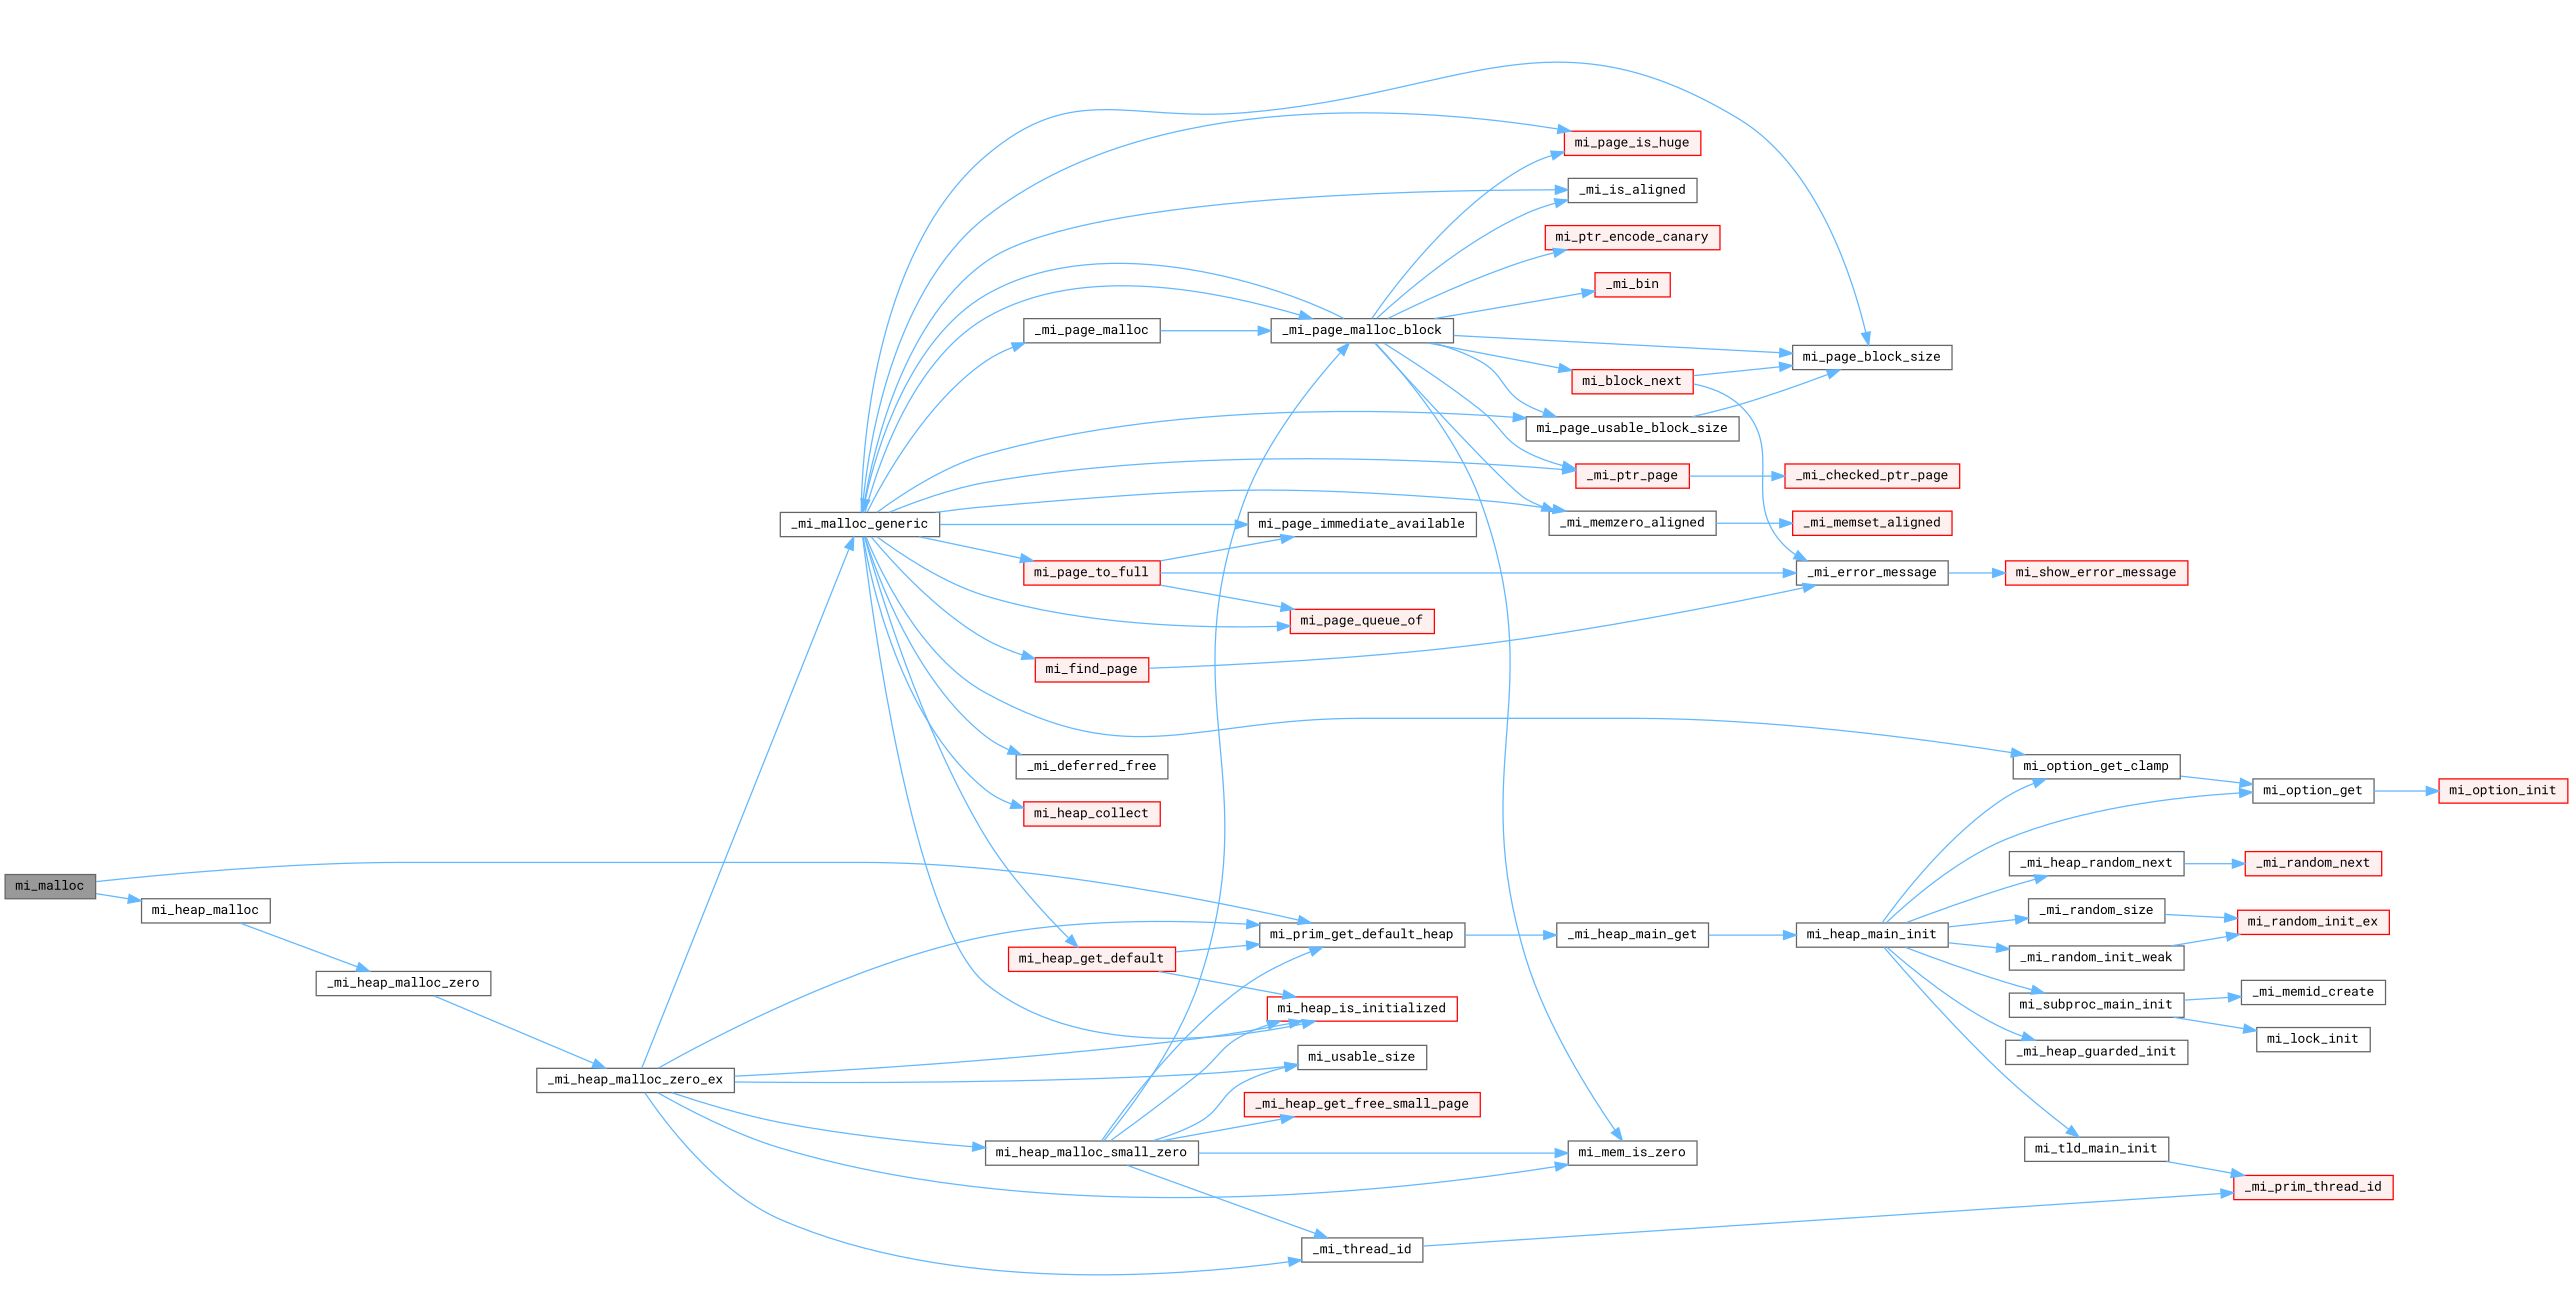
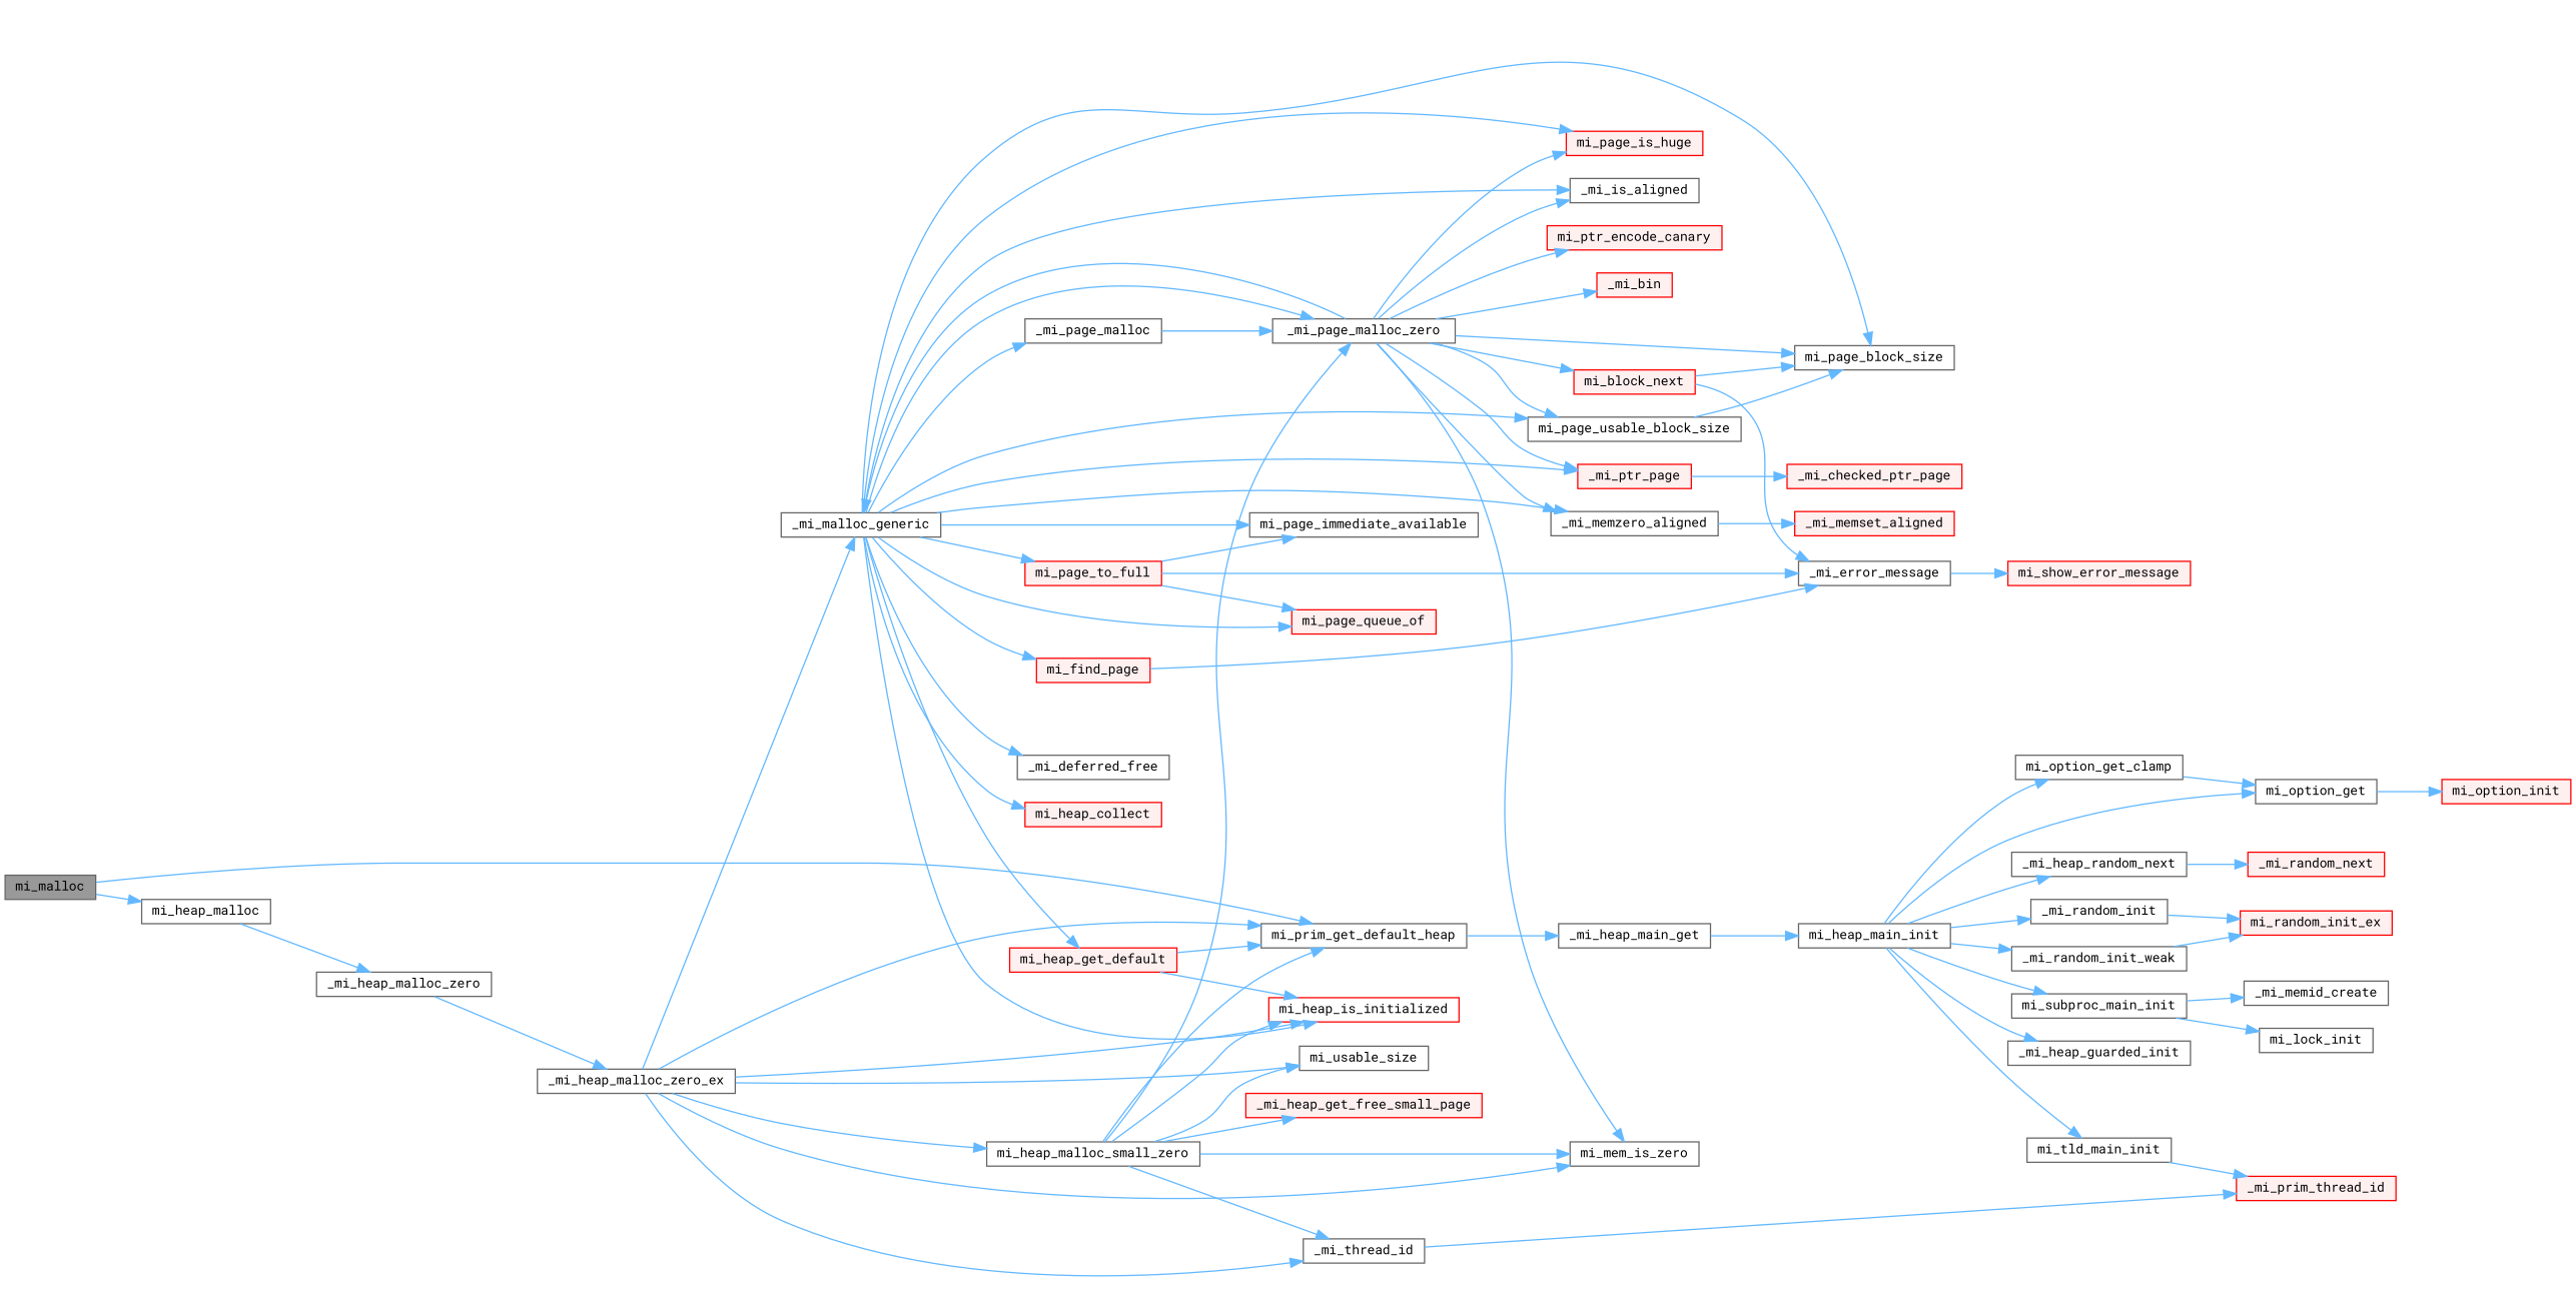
  digraph {
    fontname="Roboto Mono"
    rankdir=LR
    node [color=grey40 fillcolor=white fontname="Roboto Mono" fontsize=10 shape=box style=filled]
    edge [color=steelblue1 fontname="Roboto Mono" fontsize=10 labelfontname=Helvetica labelfontsize=10 style=solid]
    n1 [color=gray40 fillcolor=grey60 fontcolor=black height=0.2 label=mi_malloc width=0.4]
    n2 [height=0.2 label=mi_heap_malloc width=0.4]
    n3 [height=0.2 label=mi_prim_get_default_heap width=0.4]
    n4 [height=0.2 label=_mi_heap_malloc_zero width=0.4]
    n5 [height=0.2 label=_mi_heap_main_get width=0.4]
    n6 [height=0.2 label=_mi_heap_malloc_zero_ex width=0.4]
    n7 [height=0.2 label=_mi_malloc_generic width=0.4]
    n8 [height=0.2 label=mi_mem_is_zero width=0.4]
    n9 [color=red height=0.2 label=mi_heap_is_initialized width=0.4]
    n10 [height=0.2 label=_mi_thread_id width=0.4]
    n11 [height=0.2 label=mi_heap_malloc_small_zero width=0.4]
    n12 [height=0.2 label=mi_usable_size width=0.4]
    n13 [height=0.2 label=_mi_deferred_free width=0.4]
    n14 [height=0.2 label=_mi_is_aligned width=0.4]
    n15 [height=0.2 label=_mi_memzero_aligned width=0.4]
    n16 [height=0.2 label=_mi_page_malloc width=0.4]
-   n17 [height=0.2 label=_mi_page_malloc_block width=0.4]
+   n17 [height=0.2 label=_mi_page_malloc_zero width=0.4]
    n18 [color=red fillcolor="#FFF0F0" height=0.2 label=_mi_ptr_page width=0.4]
    n19 [height=0.2 label=mi_page_block_size width=0.4]
    n20 [color=red fillcolor="#FFF0F0" height=0.2 label=mi_page_is_huge width=0.4]
    n21 [height=0.2 label=mi_page_usable_block_size width=0.4]
    n22 [color=red fillcolor="#FFF0F0" height=0.2 label=mi_find_page width=0.4]
    n23 [color=red fillcolor="#FFF0F0" height=0.2 label=mi_heap_collect width=0.4]
    n24 [color=red fillcolor="#FFF0F0" height=0.2 label=mi_heap_get_default width=0.4]
    n25 [height=0.2 label=mi_option_get_clamp width=0.4]
    n26 [height=0.2 label=mi_page_immediate_available width=0.4]
    n27 [color=red fillcolor="#FFF0F0" height=0.2 label=mi_page_queue_of width=0.4]
    n28 [color=red fillcolor="#FFF0F0" height=0.2 label=mi_page_to_full width=0.4]
    n29 [color=red fillcolor="#FFF0F0" height=0.2 label=_mi_prim_thread_id width=0.4]
    n30 [color=red fillcolor="#FFF0F0" height=0.2 label=_mi_heap_get_free_small_page width=0.4]
    n31 [height=0.2 label=_mi_error_message width=0.4]
    n32 [color=red fillcolor="#FFF0F0" height=0.2 label=mi_show_error_message width=0.4]
    n33 [color=red fillcolor="#FFF0F0" height=0.2 label=_mi_memset_aligned width=0.4]
    n34 [color=red fillcolor="#FFF0F0" height=0.2 label=_mi_bin width=0.4]
    n35 [color=red fillcolor="#FFF0F0" height=0.2 label=mi_block_next width=0.4]
    n36 [color=red fillcolor="#FFF0F0" height=0.2 label=mi_ptr_encode_canary width=0.4]
    n37 [color=red fillcolor="#FFF0F0" height=0.2 label=_mi_checked_ptr_page width=0.4]
    n38 [height=0.2 label=mi_option_get width=0.4]
    n39 [height=0.2 label=mi_heap_main_init width=0.4]
    n40 [height=0.2 label=_mi_heap_guarded_init width=0.4]
    n41 [height=0.2 label=_mi_heap_random_next width=0.4]
-   n42 [height=0.2 label=_mi_random_size width=0.4]
+   n42 [height=0.2 label=_mi_random_init width=0.4]
    n43 [height=0.2 label=_mi_random_init_weak width=0.4]
    n44 [height=0.2 label=mi_subproc_main_init width=0.4]
    n45 [height=0.2 label=mi_tld_main_init width=0.4]
    n46 [color=red fillcolor="#FFF0F0" height=0.2 label=_mi_random_next width=0.4]
    n47 [color=red fillcolor="#FFF0F0" height=0.2 label=mi_random_init_ex width=0.4]
    n48 [color=red fillcolor="#FFF0F0" height=0.2 label=mi_option_init width=0.4]
    n49 [height=0.2 label=_mi_memid_create width=0.4]
    n50 [height=0.2 label=mi_lock_init width=0.4]
    n1 -> n2
    n1 -> n3
    n2 -> n4
    n3 -> n5
    n4 -> n6
    n5 -> n39
    n6 -> n3
    n6 -> n7
    n6 -> n8
    n6 -> n9
    n6 -> n10
    n6 -> n11
    n6 -> n12
    n7 -> n9
    n7 -> n13
    n7 -> n14
    n7 -> n15
    n7 -> n16
    n7 -> n17
    n7 -> n18
    n7 -> n19
    n7 -> n20
    n7 -> n21
    n7 -> n22
    n7 -> n23
    n7 -> n24
-   n7 -> n25
    n7 -> n26
    n7 -> n27
    n7 -> n28
    n10 -> n29
    n11 -> n3
    n11 -> n8
    n11 -> n9
    n11 -> n10
    n11 -> n12
    n11 -> n17
    n11 -> n30
    n15 -> n33
    n16 -> n17
    n17 -> n7
    n17 -> n8
    n17 -> n14
    n17 -> n15
    n17 -> n18
    n17 -> n19
    n17 -> n20
    n17 -> n21
    n17 -> n34
    n17 -> n35
    n17 -> n36
    n18 -> n37
    n21 -> n19
    n22 -> n31
    n24 -> n3
    n24 -> n9
    n25 -> n38
    n28 -> n26
    n28 -> n27
    n28 -> n31
    n31 -> n32
    n35 -> n19
    n35 -> n31
    n38 -> n48
    n39 -> n25
    n39 -> n38
    n39 -> n40
    n39 -> n41
    n39 -> n42
    n39 -> n43
    n39 -> n44
    n39 -> n45
    n41 -> n46
    n42 -> n47
    n43 -> n47
    n44 -> n49
    n44 -> n50
    n45 -> n29
  }
